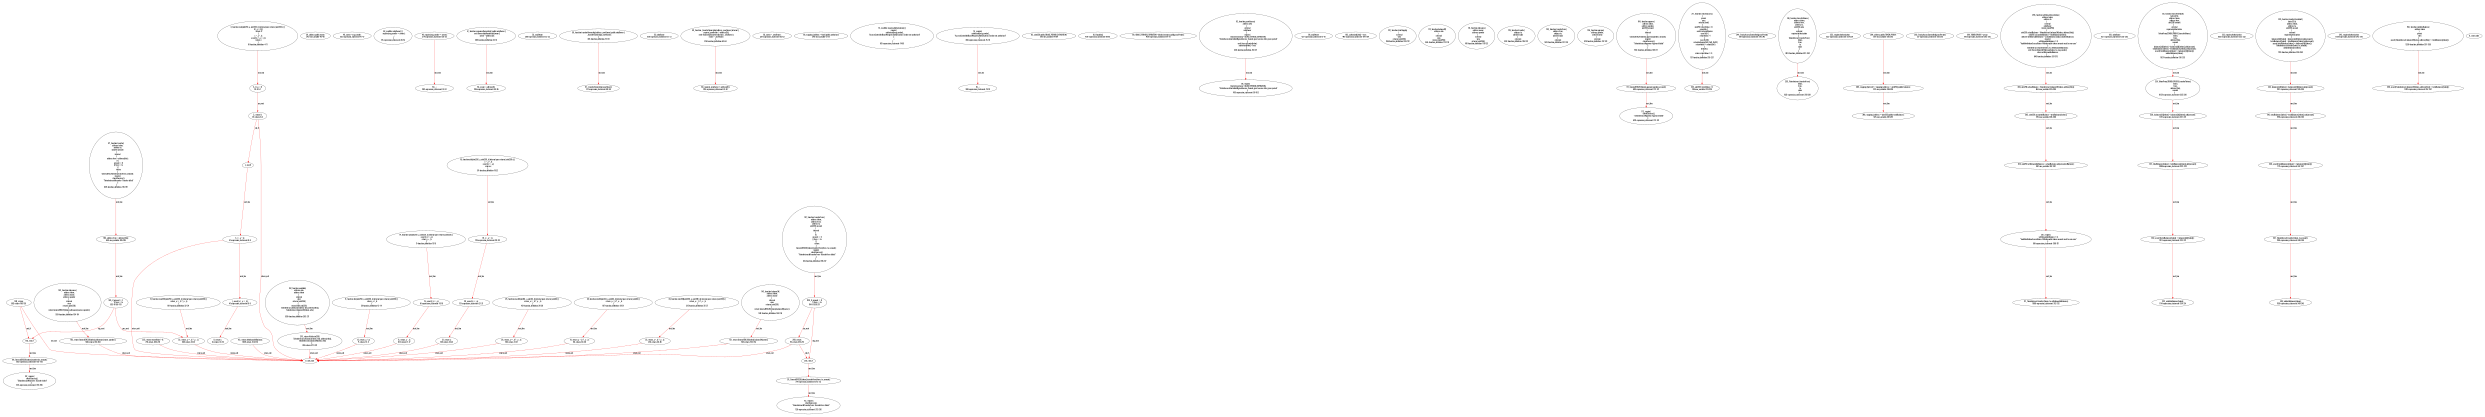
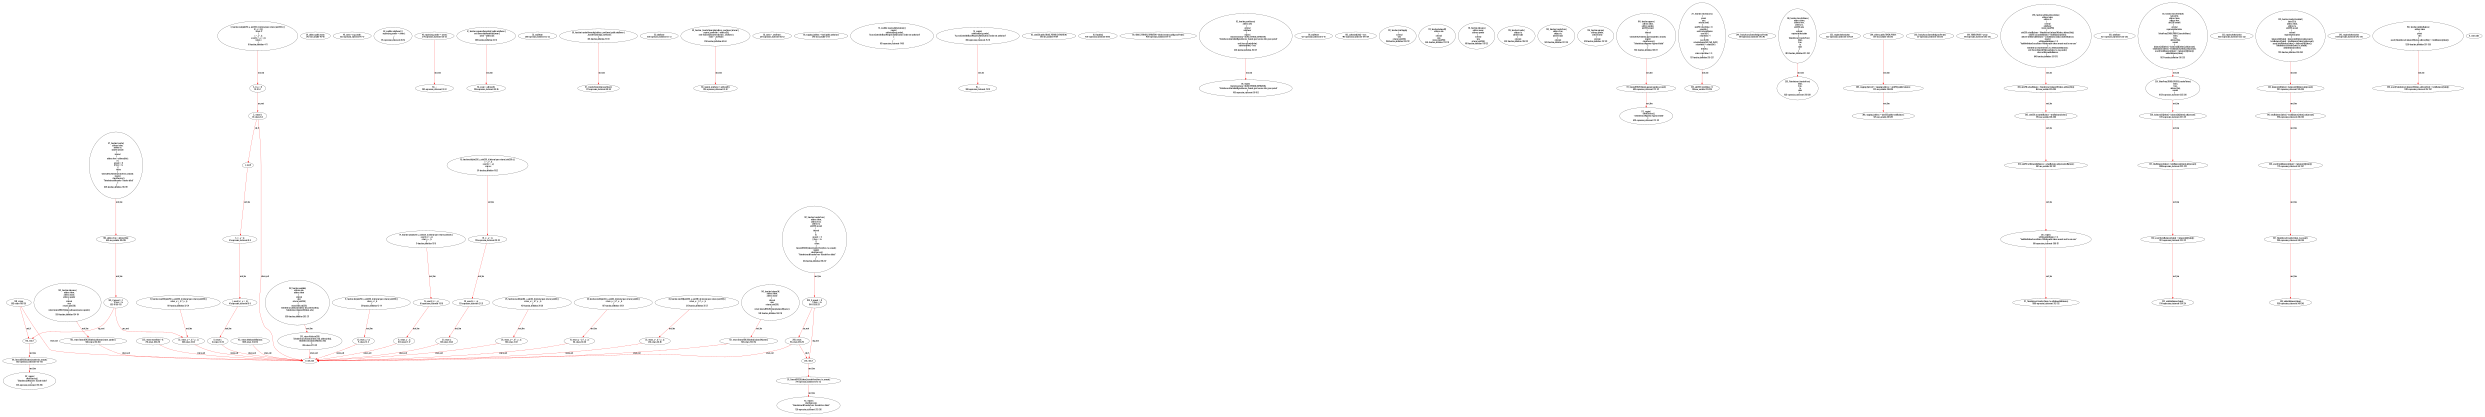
  digraph {
    fontname=Oswald
    node [fontname=Oswald type_label=expression_statement]
    edge [color=red controlflow_type=next_line edge_type=CFG_edge fontname=Oswald]
    n1 [label="3_ function mul(uint256 _a, uint256 _b) internal pure returns (uint256 c) {\n    if (_a == 0) {\n      return 0;\n    }\n    c = _a * _b;\n    assert(c / _a == _b);\n    return c;\n  }\n16-function_definition-4-11" method="mul(uint256 _a,uint256 _b)" type_label=function_definition]
    n2 [label="4_ if__a == 0\n34-if-5-7" method="mul(uint256 _a,uint256 _b)" type_label=if]
    n3 [label="5_ return 0;\n39-return-6-6" method="mul(uint256 _a,uint256 _b)" type_label=return]
    n4 [label="4_ end_if" method="mul(uint256 _a,uint256 _b)" type_label=end_if]
    n5 [label="7_ c = _a * _b;\n41-expression_statement-8-8" method="mul(uint256 _a,uint256 _b)"]
    n6 [label="0_ exit_node" type_label=exit]
    n7 [label="8_ assert(c / _a == _b);\n47-expression_statement-9-9" method="mul(uint256 _a,uint256 _b)"]
    n8 [label="9_ return c;\n56-return-10-10" method="mul(uint256 _a,uint256 _b)" type_label=return]
    n9 [label="11_ function div(uint256 _a, uint256 _b) internal pure returns (uint256) {\n    return _a / _b;\n  }\n58-function_definition-12-14" method="div(uint256 _a,uint256 _b)" type_label=function_definition]
    n10 [label="12_ return _a / _b;\n75-return-13-13" method="div(uint256 _a,uint256 _b)" type_label=return]
    n11 [label="14_ function sub(uint256 _a, uint256 _b) internal pure returns (uint256) {\n    assert(_b <= _a);\n    return _a - _b;\n  }\n79-function_definition-15-18" method="sub(uint256 _a,uint256 _b)" type_label=function_definition]
    n12 [label="15_ assert(_b <= _a);\n96-expression_statement-16-16" method="sub(uint256 _a,uint256 _b)"]
    n13 [label="16_ return _a - _b;\n103-return-17-17" method="sub(uint256 _a,uint256 _b)" type_label=return]
    n14 [label="18_ function add(uint256 _a, uint256 _b) internal pure returns (uint256 c) {\n    c = _a + _b;\n    assert(c >= _a);\n    return c;\n  }\n107-function_definition-19-23" method="add(uint256 _a,uint256 _b)" type_label=function_definition]
    n15 [label="19_ c = _a + _b;\n125-expression_statement-20-20" method="add(uint256 _a,uint256 _b)"]
    n16 [label="20_ assert(c >= _a);\n131-expression_statement-21-21" method="add(uint256 _a,uint256 _b)"]
    n17 [label="21_ return c;\n138-return-22-22" method="add(uint256 _a,uint256 _b)" type_label=return]
    n18 [label="25_ function max64(uint64 _a, uint64 _b) internal pure returns (uint64) {\n    return _a >= _b ? _a : _b;\n  }\n143-function_definition-26-28" method="max64(uint64 _a,uint64 _b)" type_label=function_definition]
    n19 [label="26_ return _a >= _b ? _a : _b;\n160-return-27-27" method="max64(uint64 _a,uint64 _b)" type_label=return]
    n20 [label="28_ function min64(uint64 _a, uint64 _b) internal pure returns (uint64) {\n    return _a < _b ? _a : _b;\n  }\n167-function_definition-29-31" method="min64(uint64 _a,uint64 _b)" type_label=function_definition]
    n21 [label="29_ return _a < _b ? _a : _b;\n184-return-30-30" method="min64(uint64 _a,uint64 _b)" type_label=return]
    n22 [label="31_ function max256(uint256 _a, uint256 _b) internal pure returns (uint256) {\n    return _a >= _b ? _a : _b;\n  }\n191-function_definition-32-34" method="max256(uint256 _a,uint256 _b)" type_label=function_definition]
    n23 [label="32_ return _a >= _b ? _a : _b;\n208-return-33-33" method="max256(uint256 _a,uint256 _b)" type_label=return]
    n24 [label="34_ function min256(uint256 _a, uint256 _b) internal pure returns (uint256) {\n    return _a < _b ? _a : _b;\n  }\n215-function_definition-35-37" method="min256(uint256 _a,uint256 _b)" type_label=function_definition]
    n25 [label="35_ return _a < _b ? _a : _b;\n232-return-36-36" method="min256(uint256 _a,uint256 _b)" type_label=return]
    n26 [label="39_ address public owner;\n242-new_variable-40-40" type_label=new_variable]
    n27 [label="46_ owner = msg.sender;\n265-expression_statement-47-47"]
    n28 [label="48_ modifier onlyOwner() {\n    require(msg.sender == owner);\n    _;\n  }\n271-expression_statement-49-52"]
    n29 [label="49_ require(msg.sender == owner);\n274-expression_statement-50-50"]
    n30 [label="50_ _;\n283-expression_statement-51-51"]
    n31 [label="52_ function renounceOwnership() public onlyOwner {\n    emit OwnershipRenounced(owner);\n    owner = address(0);\n  }\n285-function_definition-53-56" method="renounceOwnership()" type_label=function_definition]
    n32 [label="54_ owner = address(0);\n295-expression_statement-55-55" method="renounceOwnership()"]
    n33 [label="52_ onlyOwner\n288-expression_statement-53-53" method="renounceOwnership()"]
    n34 [label="56_ function transferOwnership(address _newOwner) public onlyOwner {\n    _transferOwnership(_newOwner);\n  }\n301-function_definition-57-59" method="transferOwnership(address _newOwner)" type_label=function_definition]
    n35 [label="57_ _transferOwnership(_newOwner);\n311-expression_statement-58-58" method="transferOwnership(address _newOwner)"]
    n36 [label="56_ onlyOwner\n308-expression_statement-57-57" method="transferOwnership(address _newOwner)"]
    n37 [label="59_ function _transferOwnership(address _newOwner) internal {\n    require(_newOwner != address(0));\n    emit OwnershipTransferred(owner, _newOwner);\n    owner = _newOwner;\n  }\n316-function_definition-60-64" method="_transferOwnership(address _newOwner)" type_label=function_definition]
    n38 [label="60_ require(_newOwner != address(0));\n324-expression_statement-61-61" method="_transferOwnership(address _newOwner)"]
    n39 [label="62_ owner = _newOwner;\n339-expression_statement-63-63" method="_transferOwnership(address _newOwner)"]
    n40 [label="66_ mapping (address => bool) public authorized;\n346-new_variable-67-67" type_label=new_variable]
    n41 [label="73_ modifier requiresAuthorization() {\n        require(\n            authorized[msg.sender],\n            \"AccessControlledBase#requiresAuthorization: Sender not authorized\"\n        );\n        _;\n    }\n365-expression_statement-74-80"]
    n42 [label="74_ require(\n            authorized[msg.sender],\n            \"AccessControlledBase#requiresAuthorization: Sender not authorized\"\n        );\n368-expression_statement-75-78"]
    n43 [label="78_ _;\n380-expression_statement-79-79"]
    n44 [label="83_ uint256 public GRACE_PERIOD_EXPIRATION;\n396-new_variable-84-84" type_label=new_variable]
    n45 [label="88_ Ownable()\n406-expression_statement-89-89"]
    n46 [label="90_ GRACE_PERIOD_EXPIRATION = block.timestamp.add(gracePeriod);\n409-expression_statement-91-91"]
    n47 [label="92_ function grantAccess(\n        address who\n    )\n        external\n        onlyOwner\n    {\n        require(\n            block.timestamp < GRACE_PERIOD_EXPIRATION,\n            \"StaticAccessControlled#grantAccess: Cannot grant access after grace period\"\n        );\n        emit AccessGranted(who);\n        authorized[who] = true;\n    }\n420-function_definition-93-105" method="grantAccess(address who)" type_label=function_definition]
    n48 [label="98_ require(\n            block.timestamp < GRACE_PERIOD_EXPIRATION,\n            \"StaticAccessControlled#grantAccess: Cannot grant access after grace period\"\n        );\n430-expression_statement-99-102" method="grantAccess(address who)"]
    n49 [label="96_ onlyOwner\n427-expression_statement-97-97" method="grantAccess(address who)"]
    n50 [label="103_ authorized[who] = true;\n446-expression_statement-104-104" method="grantAccess(address who)"]
    n51 [label="107_ function totalSupply(\n    )\n        external\n        view\n        returns (uint256);\n456-function_definition-108-112" method="totalSupply()" type_label=function_definition]
    n52 [label="112_ function balanceOf(\n        address who\n    )\n        external\n        view\n        returns (uint256);\n464-function_definition-113-118" method="balanceOf(address who)" type_label=function_definition]
    n53 [label="118_ function allowance(\n        address owner,\n        address spender\n    )\n        external\n        view\n        returns (uint256);\n476-function_definition-119-125" method="allowance(address owner,address spender)" type_label=function_definition]
    n54 [label="125_ function transfer(\n        address to,\n        uint256 value\n    )\n        external;\n492-function_definition-126-130" method="transfer(address to,uint256 value)" type_label=function_definition]
    n55 [label="130_ function transferFrom(\n        address from,\n        address to,\n        uint256 value\n    )\n        external;\n503-function_definition-131-136" method="transferFrom(address from,address to,uint256 value)" type_label=function_definition]
    n56 [label="136_ function approve(\n        address spender,\n        uint256 value\n    )\n        external;\n518-function_definition-137-141" method="approve(address spender,uint256 value)" type_label=function_definition]
    n57 [label="143_ function balanceOf(\n        address token,\n        address owner\n    )\n        internal\n        view\n        returns (uint256)\n    {\n        return GeneralERC20(token).balanceOf(owner);\n    }\n532-function_definition-144-153" method="balanceOf(address token,address owner)" type_label=function_definition]
    n58 [label="151_ return GeneralERC20(token).balanceOf(owner);\n549-return-152-152" method="balanceOf(address token,address owner)" type_label=return]
    n59 [label="153_ function allowance(\n        address token,\n        address owner,\n        address spender\n    )\n        internal\n        view\n        returns (uint256)\n    {\n        return GeneralERC20(token).allowance(owner, spender);\n    }\n559-function_definition-154-164" method="allowance(address token,address owner,address spender)" type_label=function_definition]
    n60 [label="162_ return GeneralERC20(token).allowance(owner, spender);\n580-return-163-163" method="allowance(address token,address owner,address spender)" type_label=return]
    n61 [label="164_ function approve(\n        address token,\n        address spender,\n        uint256 amount\n    )\n        internal\n    {\n        GeneralERC20(token).approve(spender, amount);\n        require(\n            checkSuccess(),\n            \"TokenInteract#approve: Approval failed\"\n        );\n    }\n592-function_definition-165-177" method="approve(address token,address spender,uint256 amount)" type_label=function_definition]
    n62 [label="171_ GeneralERC20(token).approve(spender, amount);\n608-expression_statement-172-172" method="approve(address token,address spender,uint256 amount)"]
    n63 [label="172_ require(\n            checkSuccess(),\n            \"TokenInteract#approve: Approval failed\"\n        );\n620-expression_statement-173-176" method="approve(address token,address spender,uint256 amount)"]
    n64 [label="177_ function transfer(\n        address token,\n        address to,\n        uint256 amount\n    )\n        internal\n    {\n        address from = address(this);\n        if (\n            amount == 0\n            || from == to\n        ) {\n            return;\n        }\n        GeneralERC20(token).transfer(to, amount);\n        require(\n            checkSuccess(),\n            \"TokenInteract#transfer: Transfer failed\"\n        );\n    }\n629-function_definition-178-197" method="transfer(address token,address to,uint256 amount)" type_label=function_definition]
    n65 [label="184_ address from = address(this);\n645-new_variable-185-185" method="transfer(address token,address to,uint256 amount)" type_label=new_variable]
    n66 [label="185_ if_amount == 0\n            || from == to\n653-if-186-191" method="transfer(address token,address to,uint256 amount)" type_label=if]
    n67 [label="185_ end_if" method="transfer(address token,address to,uint256 amount)" type_label=end_if]
    n68 [label="191_ GeneralERC20(token).transfer(to, amount);\n663-expression_statement-192-192" method="transfer(address token,address to,uint256 amount)"]
    n69 [label="189_ return;\n662-return-190-190" method="transfer(address token,address to,uint256 amount)" type_label=return]
    n70 [label="192_ require(\n            checkSuccess(),\n            \"TokenInteract#transfer: Transfer failed\"\n        );\n675-expression_statement-193-196" method="transfer(address token,address to,uint256 amount)"]
    n71 [label="197_ function transferFrom(\n        address token,\n        address from,\n        address to,\n        uint256 amount\n    )\n        internal\n    {\n        if (\n            amount == 0\n            || from == to\n        ) {\n            return;\n        }\n        GeneralERC20(token).transferFrom(from, to, amount);\n        require(\n            checkSuccess(),\n            \"TokenInteract#transferFrom: TransferFrom failed\"\n        );\n    }\n684-function_definition-198-217" method="transferFrom(address token,address from,address to,uint256 amount)" type_label=function_definition]
    n72 [label="205_ if_amount == 0\n            || from == to\n704-if-206-211" method="transferFrom(address token,address from,address to,uint256 amount)" type_label=if]
    n73 [label="205_ end_if" method="transferFrom(address token,address from,address to,uint256 amount)" type_label=end_if]
    n74 [label="209_ return;\n713-return-210-210" method="transferFrom(address token,address from,address to,uint256 amount)" type_label=return]
    n75 [label="211_ GeneralERC20(token).transferFrom(from, to, amount);\n714-expression_statement-212-212" method="transferFrom(address token,address from,address to,uint256 amount)"]
    n76 [label="212_ require(\n            checkSuccess(),\n            \"TokenInteract#transferFrom: TransferFrom failed\"\n        );\n728-expression_statement-213-216" method="transferFrom(address token,address from,address to,uint256 amount)"]
    n77 [label="217_ function checkSuccess(\n    )\n        private\n        pure\n        returns (bool)\n    {\n        uint256 returnValue = 0;\n        assembly {\n            switch returndatasize\n            case 0x0 {\n                returnValue := 1\n            }\n            case 0x20 {\n                returndatacopy(0x0, 0x0, 0x20)\n                returnValue := mload(0x0)\n            }\n            default { }\n        }\n        return returnValue != 0;\n    }\n737-function_definition-218-237" method="checkSuccess()" type_label=function_definition]
    n78 [label="223_ uint256 returnValue = 0;\n746-new_variable-224-224" method="checkSuccess()" type_label=new_variable]
    n79 [label="235_ return returnValue != 0;\n778-return-236-236" method="checkSuccess()" type_label=return]
    n80 [label="244_ StaticAccessControlled(gracePeriod)\n798-expression_statement-245-245"]
    n81 [label="246_ function transferTokens(\n        address token,\n        address from,\n        address to,\n        uint256 value\n    )\n        external\n        requiresAuthorization\n    {\n        TokenInteract.transferFrom(\n            token,\n            from,\n            to,\n            value\n        );\n    }\n803-function_definition-247-262" method="transferTokens(address token,address from,address to,uint256 value)" type_label=function_definition]
    n82 [label="255_ TokenInteract.transferFrom(\n            token,\n            from,\n            to,\n            value\n        );\n825-expression_statement-256-261" method="transferTokens(address token,address from,address to,uint256 value)"]
    n83 [label="253_ requiresAuthorization\n822-expression_statement-254-254" method="transferTokens(address token,address from,address to,uint256 value)"]
    n84 [label="262_ function available(\n        address who,\n        address token\n    )\n        external\n        view\n        returns (uint256)\n    {\n        return Math.min256(\n            TokenInteract.allowance(token, who, address(this)),\n            TokenInteract.balanceOf(token, who)\n        );\n    }\n838-function_definition-263-275" method="available(address who,address token)" type_label=function_definition]
    n85 [label="270_ return Math.min256(\n            TokenInteract.allowance(token, who, address(this)),\n            TokenInteract.balanceOf(token, who)\n        );\n855-return-271-274" method="available(address who,address token)" type_label=return]
    n86 [label="284_ address public TOKEN_PROXY;\n907-new_variable-285-285" type_label=new_variable]
    n87 [label="285_ mapping (bytes32 => mapping (address => uint256)) public balances;\n912-new_variable-286-286" type_label=new_variable]
    n88 [label="286_ mapping (address => uint256) public totalBalances;\n921-new_variable-287-287" type_label=new_variable]
    n89 [label="292_ StaticAccessControlled(gracePeriod)\n937-expression_statement-293-293"]
    n90 [label="294_ TOKEN_PROXY = proxy;\n942-expression_statement-295-295"]
    n91 [label="296_ function withdrawExcessToken(\n        address token,\n        address to\n    )\n        external\n        onlyOwner\n        returns (uint256)\n    {\n        uint256 actualBalance = TokenInteract.balanceOf(token, address(this));\n        uint256 accountedBalance = totalBalances[token];\n        uint256 withdrawableBalance = actualBalance.sub(accountedBalance);\n        require(\n            withdrawableBalance != 0,\n            \"Vault#withdrawExcessToken: Withdrawable token amount must be non-zero\"\n        );\n        TokenInteract.transfer(token, to, withdrawableBalance);\n        emit ExcessTokensWithdrawn(token, to, msg.sender);\n        return withdrawableBalance;\n    }\n946-function_definition-297-315" method="withdrawExcessToken(address token,address to)" type_label=function_definition]
    n92 [label="304_ uint256 actualBalance = TokenInteract.balanceOf(token, address(this));\n964-new_variable-305-305" method="withdrawExcessToken(address token,address to)" type_label=new_variable]
    n93 [label="305_ uint256 accountedBalance = totalBalances[token];\n979-new_variable-306-306" method="withdrawExcessToken(address token,address to)" type_label=new_variable]
    n94 [label="301_ onlyOwner\n957-expression_statement-302-302" method="withdrawExcessToken(address token,address to)"]
    n95 [label="306_ uint256 withdrawableBalance = actualBalance.sub(accountedBalance);\n987-new_variable-307-307" method="withdrawExcessToken(address token,address to)" type_label=new_variable]
    n96 [label="307_ require(\n            withdrawableBalance != 0,\n            \"Vault#withdrawExcessToken: Withdrawable token amount must be non-zero\"\n        );\n998-expression_statement-308-311" method="withdrawExcessToken(address token,address to)"]
    n97 [label="311_ TokenInteract.transfer(token, to, withdrawableBalance);\n1008-expression_statement-312-312" method="withdrawExcessToken(address token,address to)"]
    n98 [label="313_ return withdrawableBalance;\n1029-return-314-314" method="withdrawExcessToken(address token,address to)" type_label=return]
    n99 [label="315_ function transferToVault(\n        bytes32 id,\n        address token,\n        address from,\n        uint256 amount\n    )\n        external\n        requiresAuthorization\n    {\n        TokenProxy(TOKEN_PROXY).transferTokens(\n            token,\n            from,\n            address(this),\n            amount\n        );\n        balances[id][token] = balances[id][token].add(amount);\n        totalBalances[token] = totalBalances[token].add(amount);\n        assert(totalBalances[token] >= balances[id][token]);\n        validateBalance(token);\n    }\n1031-function_definition-316-335" method="transferToVault(bytes32 id,address token,address from,uint256 amount)" type_label=function_definition]
    n100 [label="324_ TokenProxy(TOKEN_PROXY).transferTokens(\n            token,\n            from,\n            address(this),\n            amount\n        );\n1053-expression_statement-325-330" method="transferToVault(bytes32 id,address token,address from,uint256 amount)"]
    n101 [label="330_ balances[id][token] = balances[id][token].add(amount);\n1071-expression_statement-331-331" method="transferToVault(bytes32 id,address token,address from,uint256 amount)"]
    n102 [label="322_ requiresAuthorization\n1050-expression_statement-323-323" method="transferToVault(bytes32 id,address token,address from,uint256 amount)"]
    n103 [label="331_ totalBalances[token] = totalBalances[token].add(amount);\n1088-expression_statement-332-332" method="transferToVault(bytes32 id,address token,address from,uint256 amount)"]
    n104 [label="332_ assert(totalBalances[token] >= balances[id][token]);\n1101-expression_statement-333-333" method="transferToVault(bytes32 id,address token,address from,uint256 amount)"]
    n105 [label="333_ validateBalance(token);\n1114-expression_statement-334-334" method="transferToVault(bytes32 id,address token,address from,uint256 amount)"]
    n106 [label="335_ function transferFromVault(\n        bytes32 id,\n        address token,\n        address to,\n        uint256 amount\n    )\n        external\n        requiresAuthorization\n    {\n        balances[id][token] = balances[id][token].sub(amount);\n        totalBalances[token] = totalBalances[token].sub(amount);\n        assert(totalBalances[token] >= balances[id][token]);\n        TokenInteract.transfer(token, to, amount);  \n        validateBalance(token);\n    }\n1119-function_definition-336-350" method="transferFromVault(bytes32 id,address token,address to,uint256 amount)" type_label=function_definition]
    n107 [label="344_ balances[id][token] = balances[id][token].sub(amount);\n1141-expression_statement-345-345" method="transferFromVault(bytes32 id,address token,address to,uint256 amount)"]
    n108 [label="345_ totalBalances[token] = totalBalances[token].sub(amount);\n1158-expression_statement-346-346" method="transferFromVault(bytes32 id,address token,address to,uint256 amount)"]
    n109 [label="342_ requiresAuthorization\n1138-expression_statement-343-343" method="transferFromVault(bytes32 id,address token,address to,uint256 amount)"]
    n110 [label="346_ assert(totalBalances[token] >= balances[id][token]);\n1171-expression_statement-347-347" method="transferFromVault(bytes32 id,address token,address to,uint256 amount)"]
    n111 [label="347_ TokenInteract.transfer(token, to, amount);\n1184-expression_statement-348-348" method="transferFromVault(bytes32 id,address token,address to,uint256 amount)"]
    n112 [label="348_ validateBalance(token);\n1195-expression_statement-349-349" method="transferFromVault(bytes32 id,address token,address to,uint256 amount)"]
    n113 [label="350_ function validateBalance(\n        address token\n    )\n        private\n        view\n    {\n        assert(TokenInteract.balanceOf(token, address(this)) >= totalBalances[token]);\n    }\n1200-function_definition-351-358" method="validateBalance(address token)" type_label=function_definition]
    n114 [label="356_ assert(TokenInteract.balanceOf(token, address(this)) >= totalBalances[token]);\n1209-expression_statement-357-357" method="validateBalance(address token)"]
    n115 [label="0_ start_node" type_label=start]
    n1 -> n2 [label=next_line]
    n2 -> n3 [controlflow_type=pos_next label=pos_next]
    n3 -> n4 [controlflow_type=end_if label=end_if]
    n3 -> n6 [controlflow_type=return_exit label=return_exit]
    n4 -> n5 [label=next_line]
    n5 -> n7 [label=next_line]
    n7 -> n8 [label=next_line]
-   n5 -> n6 [controlflow_type=return_exit label=return_exit]
+   n8 -> n6 [controlflow_type=return_exit label=return_exit]
    n9 -> n10 [label=next_line]
    n10 -> n6 [controlflow_type=return_exit label=return_exit]
    n11 -> n12 [label=next_line]
    n12 -> n13 [label=next_line]
    n13 -> n6 [controlflow_type=return_exit label=return_exit]
    n14 -> n15 [label=next_line]
    n15 -> n16 [label=next_line]
    n16 -> n17 [label=next_line]
    n17 -> n6 [controlflow_type=return_exit label=return_exit]
    n18 -> n19 [label=next_line]
    n19 -> n6 [controlflow_type=return_exit label=return_exit]
    n20 -> n21 [label=next_line]
    n21 -> n6 [controlflow_type=return_exit label=return_exit]
    n22 -> n23 [label=next_line]
    n23 -> n6 [controlflow_type=return_exit label=return_exit]
    n24 -> n25 [label=next_line]
    n25 -> n6 [controlflow_type=return_exit label=return_exit]
    n29 -> n30 [label=next_line]
    n31 -> n32 [label=next_line]
    n34 -> n35 [label=next_line]
    n37 -> n38 [label=next_line]
    n42 -> n43 [label=next_line]
    n47 -> n48 [label=next_line]
    n57 -> n58 [label=next_line]
    n58 -> n6 [controlflow_type=return_exit label=return_exit]
    n59 -> n60 [label=next_line]
    n60 -> n6 [controlflow_type=return_exit label=return_exit]
    n61 -> n62 [label=next_line]
    n62 -> n63 [label=next_line]
    n64 -> n65 [label=next_line]
    n65 -> n66 [label=next_line]
    n66 -> n23 [controlflow_type=pos_next label=pos_next]
    n66 -> n67 [controlflow_type=neg_next label=neg_next]
    n67 -> n68 [label=next_line]
    n68 -> n70 [label=next_line]
-   n69 -> n6 [controlflow_type=return_exit label=exit_exit]
+   n69 -> n6 [controlflow_type=return_exit label=return_exit]
    n69 -> n67 [controlflow_type=end_if label=end_if]
    n71 -> n72 [label=next_line]
    n72 -> n73 [controlflow_type=neg_next label=neg_next]
    n72 -> n74 [controlflow_type=pos_next label=pos_next]
    n73 -> n75 [label=next_line]
    n74 -> n6 [controlflow_type=return_exit label=return_exit]
    n74 -> n73 [controlflow_type=end_if label=end_if]
    n75 -> n76 [label=next_line]
    n77 -> n78 [label=next_line]
    n79 -> n6 [controlflow_type=return_exit label=return_exit]
    n81 -> n82 [label=next_line]
    n84 -> n85 [label=next_line]
    n85 -> n6 [controlflow_type=return_exit label=return_exit]
    n86 -> n87 [label=next_line]
    n87 -> n88 [label=next_line]
    n91 -> n92 [label=next_line]
    n92 -> n93 [label=next_line]
    n93 -> n95 [label=next_line]
    n95 -> n96 [label=next_line]
    n96 -> n97 [label=next_line]
    n98 -> n6 [controlflow_type=return_exit label=return_exit]
    n99 -> n100 [label=next_line]
    n100 -> n101 [label=next_line]
    n101 -> n103 [label=next_line]
    n103 -> n104 [label=next_line]
    n104 -> n105 [label=next_line]
    n106 -> n107 [label=next_line]
    n107 -> n108 [label=next_line]
    n108 -> n110 [label=next_line]
    n110 -> n111 [label=next_line]
    n111 -> n112 [label=next_line]
    n113 -> n114 [label=next_line]
  }
